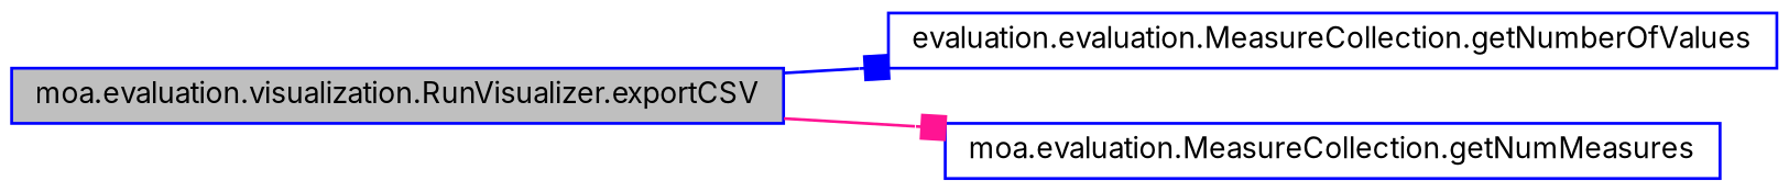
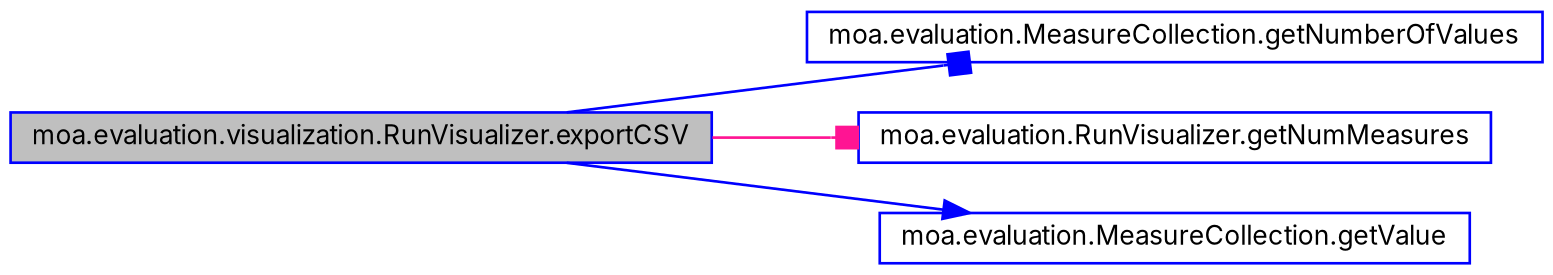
  digraph {
    fontname=Inter
    rankdir=LR
    node [color=blue fillcolor=white fontname=Inter fontsize=10 shape=record style=filled]
    edge [arrowhead=box color=blue fontname=Inter fontsize=10 labelfontname=Helvetica labelfontsize=10 style=solid]
    n1 [fillcolor=grey75 fontcolor=black height=0.2 label="moa.evaluation.visualization.RunVisualizer.exportCSV" width=0.4]
-   n2 [height=0.2 label="evaluation.evaluation.MeasureCollection.getNumberOfValues" width=0.4]
-   n3 [height=0.2 label="moa.evaluation.MeasureCollection.getNumMeasures" width=0.4]
+   n2 [height=0.2 label="moa.evaluation.MeasureCollection.getNumberOfValues" width=0.4]
+   n3 [height=0.2 label="moa.evaluation.RunVisualizer.getNumMeasures" width=0.4]
+   n4 [height=0.2 label="moa.evaluation.MeasureCollection.getValue" width=0.4]
    n1 -> n2
    n1 -> n3 [color=deeppink]
+   n1 -> n4 [arrowhead=normal]
  }
